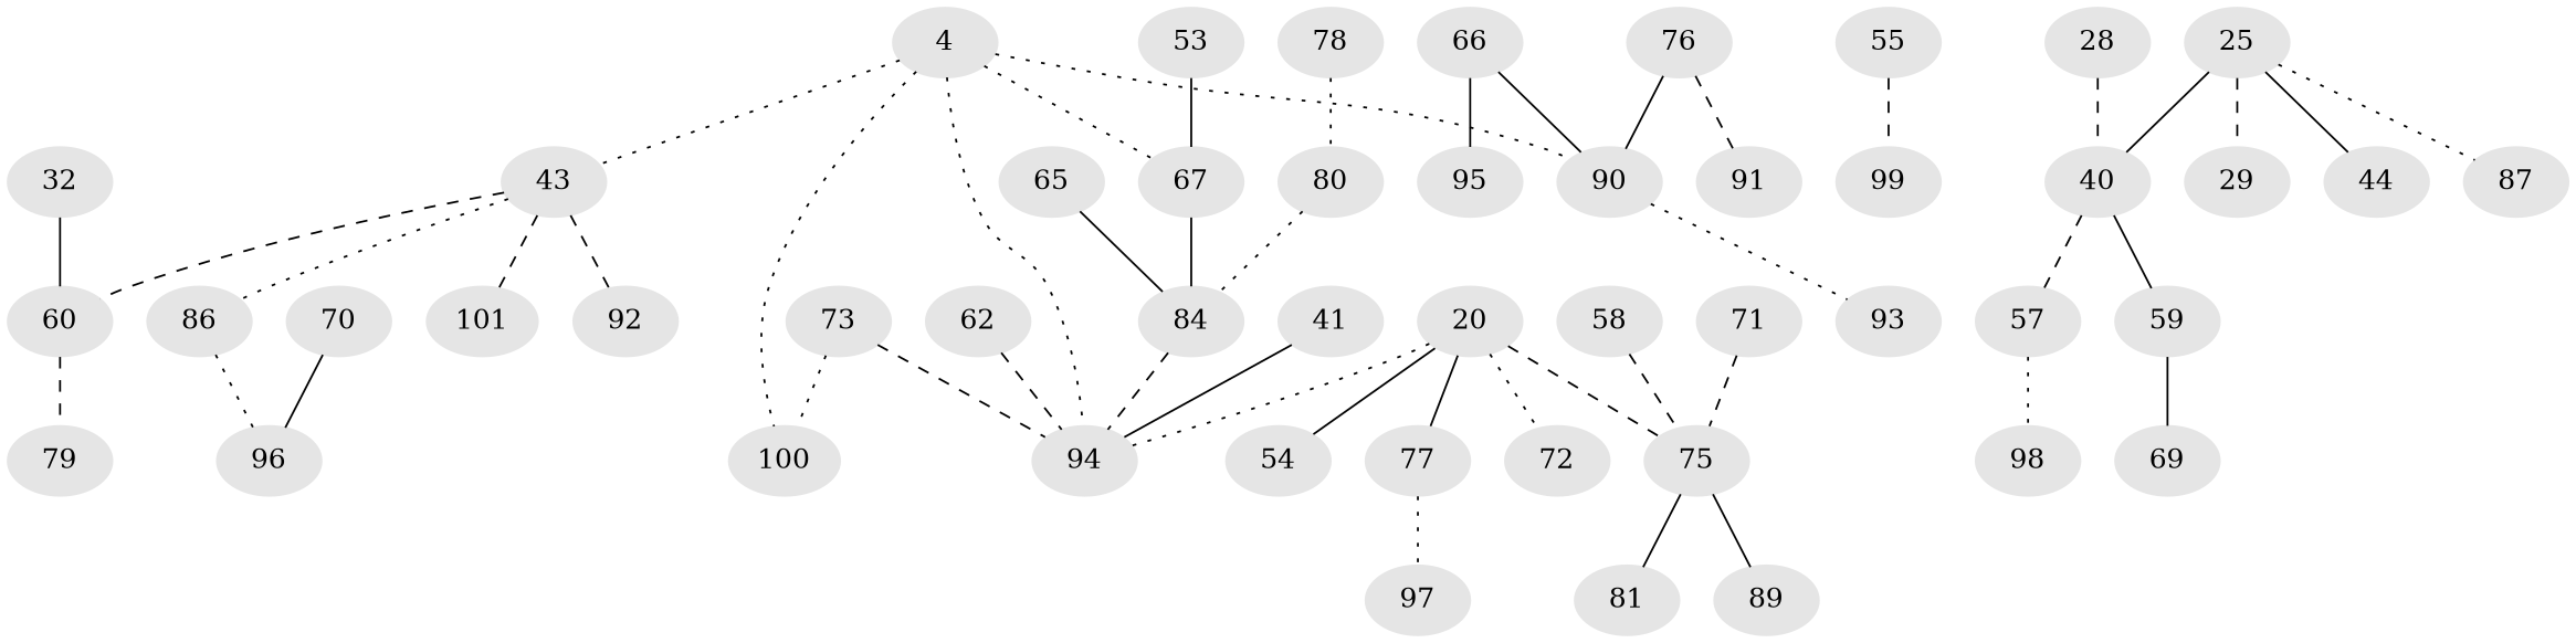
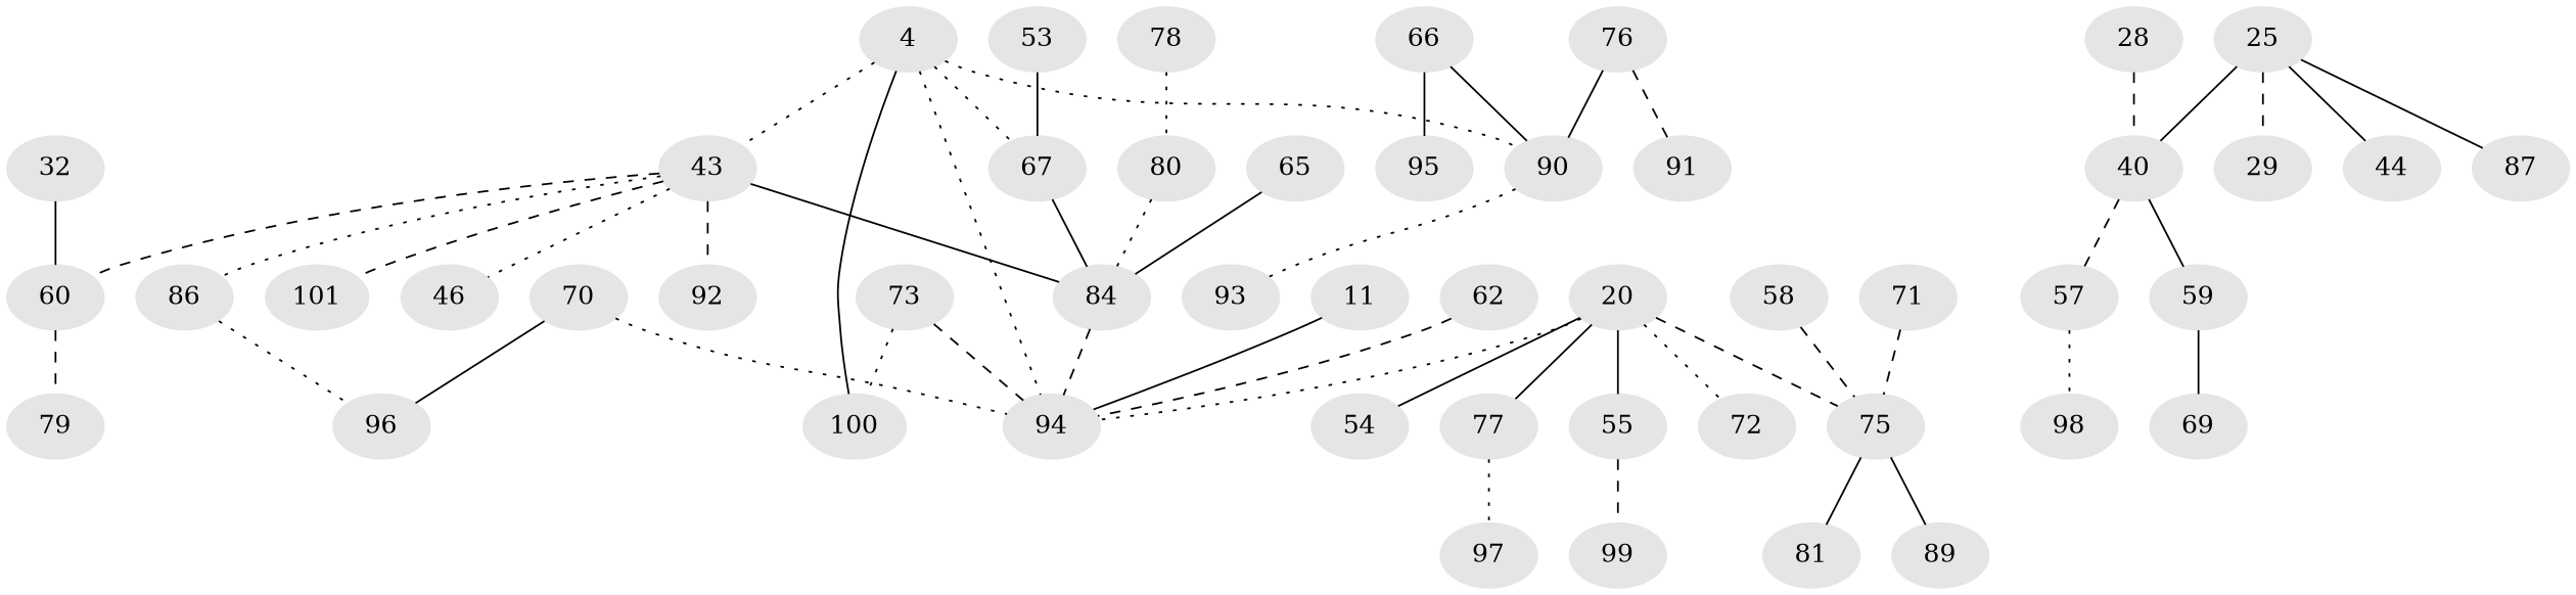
  graph {
    node [color=gray90 style=filled]
    edge [style=solid]
    43 [super="+11+22"]
    60 [super="+31"]
+   46
    84 [super="+83+52+82+26"]
    86
    92 [super="+64"]
    101
    n8 [label=4]
    67 [super="+23"]
    90 [super="+85"]
    94 [super="+4+5"]
    100 [super="+88"]
    93
    20 [super="+17"]
    54 [super="+47"]
    55
    72
    75 [super="+68"]
    77
    40 [super="+21+39"]
    57
    59 [super="+30"]
    99
    81
    89
    97
    25 [super="+1"]
    29
    44
    87
    28
    79 [super="+48"]
    32
    98
    69
-   41
+   41 [label=11]
    96
    53
    58
    62 [super="+37"]
    65
    66 [super="+36+63"]
    95
    70
    71
    73 [super="+45"]
    76
    91
    80 [super="+56"]
    78
    43 -- 60 [style=dashed weight=2]
+   43 -- 46 [style=dotted]
+   43 -- 84 [weight=2]
    43 -- 86 [style=dotted]
    43 -- 92 [style=dashed weight=2]
    43 -- 101 [style=dashed]
    60 -- 79 [style=dashed]
    84 -- 94 [style=dashed]
    86 -- 96 [style=dotted]
    n8 -- 43 [style=dotted weight=2]
    n8 -- 67 [style=dotted weight=2]
    n8 -- 90 [style=dotted]
    n8 -- 94 [style=dotted]
-   n8 -- 100 [style=dotted]
+   n8 -- 100
    67 -- 84 [weight=2]
    90 -- 93 [style=dotted]
    20 -- 94 [style=dotted]
    20 -- 54
+   20 -- 55
    20 -- 72 [style=dotted]
    20 -- 75 [style=dashed]
    20 -- 77
    55 -- 99 [style=dashed]
    75 -- 81
    75 -- 89
    77 -- 97 [style=dotted]
    40 -- 57 [style=dashed]
    40 -- 59
    57 -- 98 [style=dotted]
    59 -- 69
    25 -- 40 [weight=2]
    25 -- 29 [style=dashed]
    25 -- 44
-   25 -- 87 [style=dotted]
+   25 -- 87
    28 -- 40 [style=dashed]
    32 -- 60
    41 -- 94
    53 -- 67
    58 -- 75 [style=dashed]
    62 -- 94 [style=dashed]
    65 -- 84
    66 -- 90
    66 -- 95
+   70 -- 94 [style=dotted]
    70 -- 96
    71 -- 75 [style=dashed]
    73 -- 94 [style=dashed weight=2]
    73 -- 100 [style=dotted]
    76 -- 90
    76 -- 91 [style=dashed]
    80 -- 84 [style=dotted]
    78 -- 80 [style=dotted]
  }
